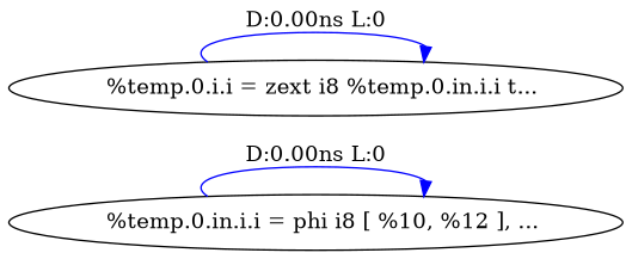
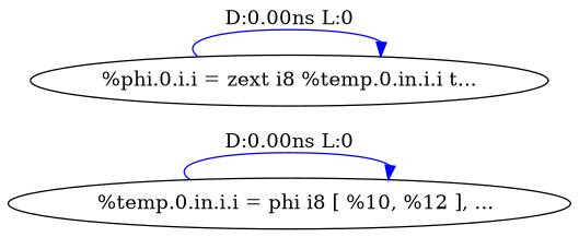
  digraph {
    rankdir=LR
    edge [color=blue]
    n1 [label="  %temp.0.in.i.i = phi i8 [ %10, %12 ], ..."]
-   n2 [label="  %temp.0.i.i = zext i8 %temp.0.in.i.i t..."]
+   n2 [label="%phi.0.i.i = zext i8 %temp.0.in.i.i t..."]
    n1 -> n1 [label="D:0.00ns L:0"]
    n2 -> n2 [label="D:0.00ns L:0"]
  }
